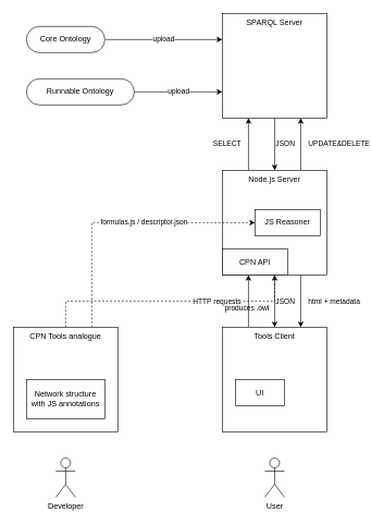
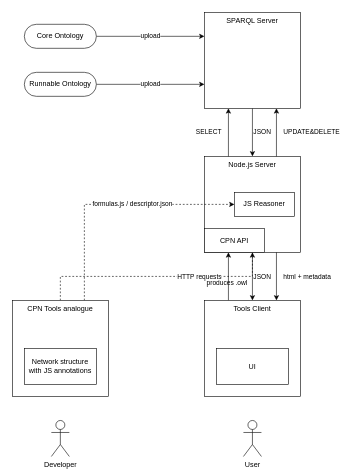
  <mxCell id="0" />
  <mxCell id="1" parent="0" />
  <mxCell id="2" value="Node.js Server" style="rounded=0;whiteSpace=wrap;html=1;verticalAlign=top;" parent="1" vertex="1"><mxGeometry x="340" y="260" width="160" height="160" as="geometry" /></mxCell>
  <mxCell id="3" value="Developer" style="shape=umlActor;verticalLabelPosition=bottom;verticalAlign=top;html=1;outlineConnect=0;" parent="1" vertex="1"><mxGeometry x="85" y="700" width="30" height="60" as="geometry" /></mxCell>
  <mxCell id="4" value="produces .owl" style="edgeStyle=orthogonalEdgeStyle;rounded=0;orthogonalLoop=1;jettySize=auto;html=1;exitX=0.5;exitY=0;exitDx=0;exitDy=0;align=left;dashed=1;" parent="1" source="6" target="2" edge="1"><mxGeometry x="0.412" y="-10" relative="1" as="geometry"><mxPoint as="offset" /></mxGeometry></mxCell>
  <mxCell id="5" value="formulas.js / descriptor.json" style="rounded=0;orthogonalLoop=1;jettySize=auto;html=1;exitX=0.75;exitY=0;exitDx=0;exitDy=0;entryX=0;entryY=0.5;entryDx=0;entryDy=0;edgeStyle=orthogonalEdgeStyle;dashed=1;" parent="1" source="6" target="23" edge="1"><mxGeometry x="0.171" relative="1" as="geometry"><mxPoint as="offset" /></mxGeometry></mxCell>
  <mxCell id="6" value="CPN Tools analogue" style="rounded=0;whiteSpace=wrap;html=1;verticalAlign=top;" parent="1" vertex="1"><mxGeometry x="20" y="500" width="160" height="160" as="geometry" /></mxCell>
  <mxCell id="7" value="Network structure with JS annotations" style="rounded=0;whiteSpace=wrap;html=1;" parent="1" vertex="1"><mxGeometry x="40" y="580" width="120" height="60" as="geometry" /></mxCell>
  <mxCell id="8" value="User" style="shape=umlActor;verticalLabelPosition=bottom;verticalAlign=top;html=1;outlineConnect=0;" parent="1" vertex="1"><mxGeometry x="405" y="700" width="30" height="60" as="geometry" /></mxCell>
  <mxCell id="9" value="HTTP requests" style="edgeStyle=orthogonalEdgeStyle;rounded=0;orthogonalLoop=1;jettySize=auto;html=1;exitX=0.25;exitY=0;exitDx=0;exitDy=0;entryX=0.25;entryY=1;entryDx=0;entryDy=0;align=right;" parent="1" source="10" target="2" edge="1"><mxGeometry y="10" relative="1" as="geometry"><mxPoint as="offset" /></mxGeometry></mxCell>
  <mxCell id="10" value="Tools Client" style="rounded=0;whiteSpace=wrap;html=1;verticalAlign=top;" parent="1" vertex="1"><mxGeometry x="340" y="500" width="160" height="160" as="geometry" /></mxCell>
- <mxCell id="11" value="UI" style="rounded=0;whiteSpace=wrap;html=1;" parent="1" vertex="1"><mxGeometry x="360" y="580" width="75" height="40" as="geometry" /></mxCell>
+ <mxCell id="11" value="UI" style="rounded=0;whiteSpace=wrap;html=1;" parent="1" vertex="1"><mxGeometry x="360" y="580" width="120" height="60" as="geometry" /></mxCell>
  <mxCell id="12" value="html + metadata" style="edgeStyle=orthogonalEdgeStyle;rounded=0;orthogonalLoop=1;jettySize=auto;html=1;exitX=0.75;exitY=1;exitDx=0;exitDy=0;entryX=0.75;entryY=0;entryDx=0;entryDy=0;align=left;" parent="1" source="2" target="10" edge="1"><mxGeometry y="10" relative="1" as="geometry"><mxPoint as="offset" /></mxGeometry></mxCell>
  <mxCell id="13" value="JSON" style="edgeStyle=orthogonalEdgeStyle;rounded=0;orthogonalLoop=1;jettySize=auto;html=1;exitX=0.5;exitY=1;exitDx=0;exitDy=0;entryX=0.5;entryY=0;entryDx=0;entryDy=0;align=left;" parent="1" source="2" target="10" edge="1"><mxGeometry relative="1" as="geometry"><mxPoint as="offset" /></mxGeometry></mxCell>
  <mxCell id="14" value="SELECT" style="edgeStyle=orthogonalEdgeStyle;rounded=0;orthogonalLoop=1;jettySize=auto;html=1;exitX=0.25;exitY=0;exitDx=0;exitDy=0;entryX=0.25;entryY=1;entryDx=0;entryDy=0;align=right;" parent="1" source="2" target="18" edge="1"><mxGeometry y="10" relative="1" as="geometry"><mxPoint as="offset" /></mxGeometry></mxCell>
  <mxCell id="15" value="UPDATE&amp;amp;DELETE" style="edgeStyle=orthogonalEdgeStyle;rounded=0;orthogonalLoop=1;jettySize=auto;html=1;exitX=0.75;exitY=0;exitDx=0;exitDy=0;entryX=0.75;entryY=1;entryDx=0;entryDy=0;align=left;" parent="1" source="2" target="18" edge="1"><mxGeometry y="-10" relative="1" as="geometry"><mxPoint as="offset" /></mxGeometry></mxCell>
  <mxCell id="16" value="CPN API" style="rounded=0;whiteSpace=wrap;html=1;" parent="1" vertex="1"><mxGeometry x="340" y="380" width="100" height="40" as="geometry" /></mxCell>
  <mxCell id="17" value="JSON" style="edgeStyle=orthogonalEdgeStyle;rounded=0;orthogonalLoop=1;jettySize=auto;html=1;exitX=0.5;exitY=1;exitDx=0;exitDy=0;entryX=0.5;entryY=0;entryDx=0;entryDy=0;align=left;" parent="1" source="18" target="2" edge="1"><mxGeometry relative="1" as="geometry"><mxPoint as="offset" /></mxGeometry></mxCell>
  <mxCell id="18" value="SPARQL Server" style="rounded=0;whiteSpace=wrap;html=1;verticalAlign=top;" parent="1" vertex="1"><mxGeometry x="340" y="20" width="160" height="160" as="geometry" /></mxCell>
  <mxCell id="19" value="upload" style="edgeStyle=orthogonalEdgeStyle;rounded=0;orthogonalLoop=1;jettySize=auto;html=1;exitX=1;exitY=0.5;exitDx=0;exitDy=0;entryX=0;entryY=0.25;entryDx=0;entryDy=0;align=center;" parent="1" source="20" target="18" edge="1"><mxGeometry relative="1" as="geometry" /></mxCell>
  <mxCell id="20" value="Core Ontology" style="rounded=1;whiteSpace=wrap;html=1;arcSize=50;" parent="1" vertex="1"><mxGeometry x="40" y="40" width="120" height="40" as="geometry" /></mxCell>
  <mxCell id="21" value="upload" style="edgeStyle=orthogonalEdgeStyle;rounded=0;orthogonalLoop=1;jettySize=auto;html=1;exitX=1;exitY=0.5;exitDx=0;exitDy=0;entryX=0;entryY=0.75;entryDx=0;entryDy=0;align=center;" parent="1" source="22" target="18" edge="1"><mxGeometry relative="1" as="geometry" /></mxCell>
- <mxCell id="22" value="Runnable Ontology" style="rounded=1;whiteSpace=wrap;html=1;arcSize=50;" parent="1" vertex="1"><mxGeometry x="40" y="120" width="165" height="40" as="geometry" /></mxCell>
+ <mxCell id="22" value="Runnable Ontology" style="rounded=1;whiteSpace=wrap;html=1;arcSize=50;" parent="1" vertex="1"><mxGeometry x="40" y="120" width="120" height="40" as="geometry" /></mxCell>
  <mxCell id="23" value="JS Reasoner" style="rounded=0;whiteSpace=wrap;html=1;" parent="1" vertex="1"><mxGeometry x="390" y="320" width="100" height="40" as="geometry" /></mxCell>
